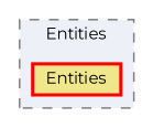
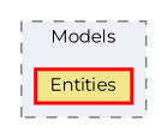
  digraph {
    compound=true
    fontname=Montserrat
    n1 [color=red fillcolor=khaki fontname=Montserrat fontsize=10 height=0.2 label=Entities shape=box style="filled,bold" width=0.4]
    subgraph cluster_1 {
      bgcolor="#edf0f7"
      fontsize=10
-     label=Entities
+     label=Models
      pencolor=grey50
      style="filled,dashed"
      n1
    }
  }
